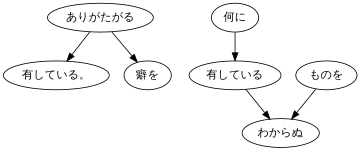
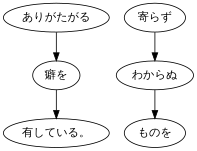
  digraph {
    n1 [label="有している。"]
-   n2 [label="何に"]
-   n3 [label="有している"]
+   n3 [label="寄らず"]
    n4 [label="わからぬ"]
    n5 [label="ものを"]
    n6 [label="ありがたがる"]
    n7 [label="癖を"]
-   n2 -> n3
    n3 -> n4
-   n5 -> n4
+   n4 -> n5
    n6 -> n7
-   n6 -> n1
+   n7 -> n1
  }
